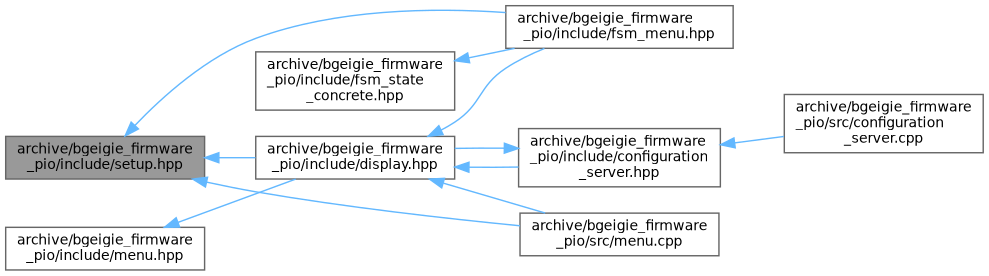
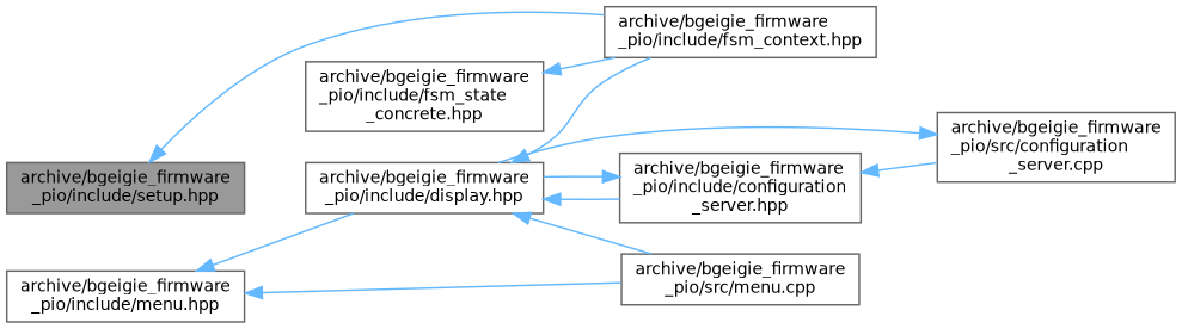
  digraph {
    rankdir=LR
    node [color=grey40 fillcolor=white fontname=Helvetica fontsize=10 shape=box style=filled]
    edge [color=steelblue1 dir=back fontname=Helvetica fontsize=10 labelfontname=Helvetica labelfontsize=10 style=solid]
    n1 [color=gray40 fillcolor=grey60 fontcolor=black height=0.2 label="archive/bgeigie_firmware\l_pio/include/setup.hpp" width=0.4]
    n2 [height=0.2 label="archive/bgeigie_firmware\l_pio/include/display.hpp" width=0.4]
-   n3 [height=0.2 label="archive/bgeigie_firmware\l_pio/include/fsm_menu.hpp" width=0.4]
+   n3 [height=0.2 label="archive/bgeigie_firmware\l_pio/include/fsm_context.hpp" width=0.4]
    n4 [height=0.2 label="archive/bgeigie_firmware\l_pio/include/configuration\l_server.hpp" width=0.4]
    n5 [height=0.2 label="archive/bgeigie_firmware\l_pio/src/menu.cpp" width=0.4]
    n6 [height=0.2 label="archive/bgeigie_firmware\l_pio/src/configuration\l_server.cpp" width=0.4]
    n7 [height=0.2 label="archive/bgeigie_firmware\l_pio/include/menu.hpp" width=0.4]
    n8 [height=0.2 label="archive/bgeigie_firmware\l_pio/include/fsm_state\l_concrete.hpp" width=0.4]
-   n1 -> n2
+   n6 -> n2
    n1 -> n3
    n2 -> n3
    n2 -> n4
    n2 -> n5
    n4 -> n2
    n4 -> n6
    n7 -> n2
-   n1 -> n5
+   n7 -> n5
    n8 -> n3
  }
